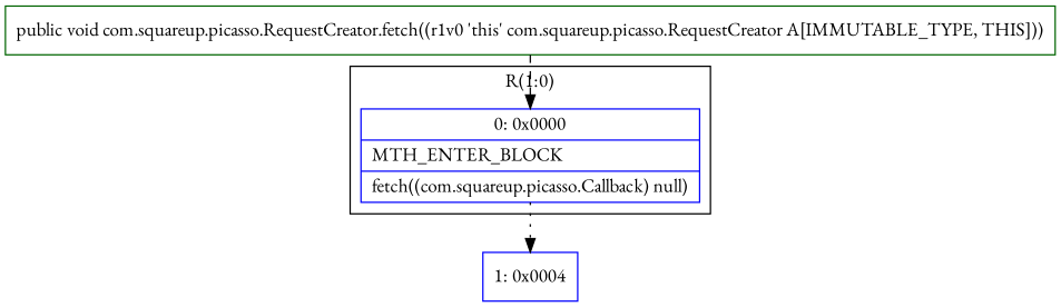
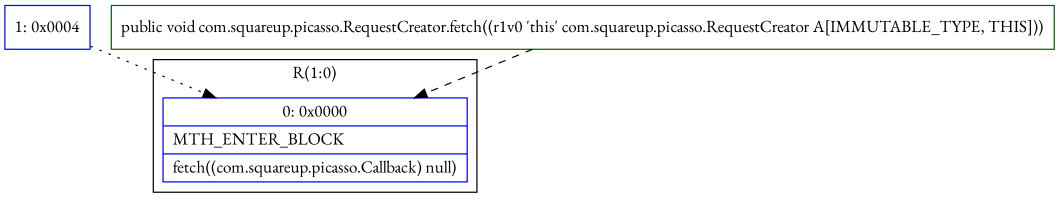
  digraph {
    fontname="EB Garamond"
    node [color=blue shape=record fontname="EB Garamond"]
    edge [fontname="EB Garamond"]
    n1 [label="{0\:\ 0x0000|MTH_ENTER_BLOCK\l|fetch((com.squareup.picasso.Callback) null)\l}"]
    n2 [label="{1\:\ 0x0004}"]
    n3 [label="{public void com.squareup.picasso.RequestCreator.fetch((r1v0 'this' com.squareup.picasso.RequestCreator A[IMMUTABLE_TYPE, THIS])) }" color=darkgreen]
    subgraph cluster_1 {
      label="R(1:0)"
      n1
    }
-   n1 -> n2 [style=dotted]
+   n2 -> n1 [style=dotted]
    n3 -> n1 [style=dashed]
  }
